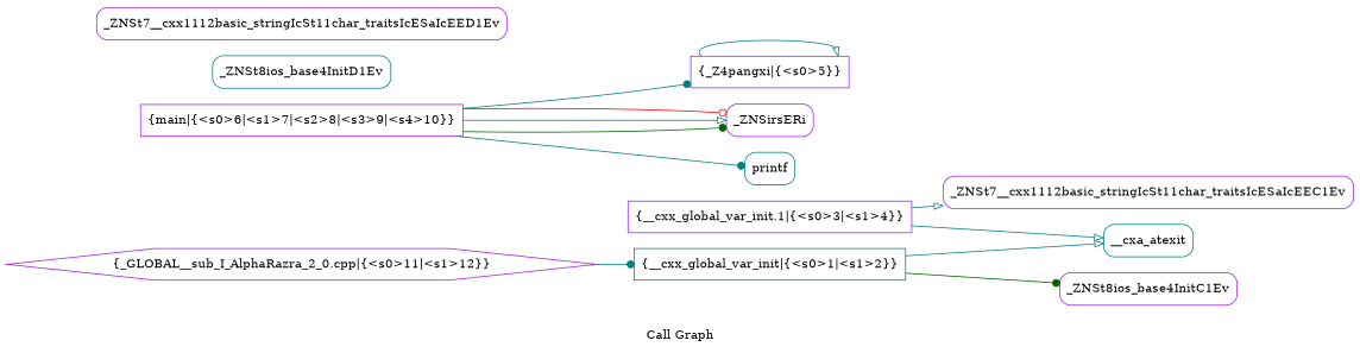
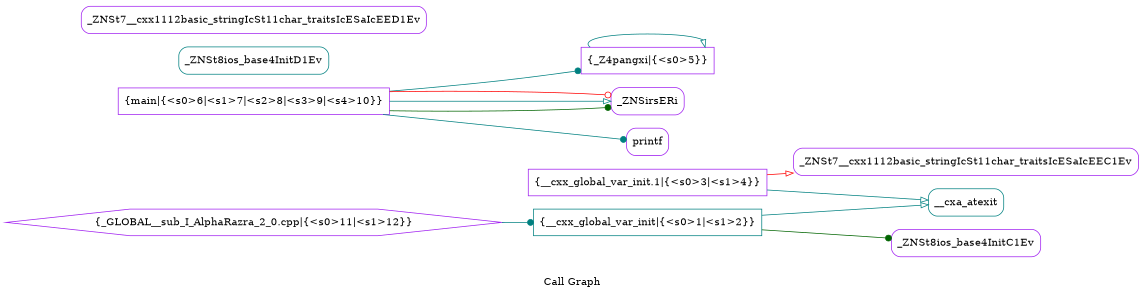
  digraph {
    label="Call Graph"
    rankdir=LR
    node [color=purple shape=Mrecord]
    edge [arrowhead=dot color=teal tailport=s0]
    n1 [color=teal label="{__cxx_global_var_init|{<s0>1|<s1>2}}" shape=box]
    n2 [label="{_ZNSt8ios_base4InitC1Ev}"]
    n3 [color=teal label="{__cxa_atexit}"]
    n4 [label="{_Z4pangxi|{<s0>5}}" shape=box]
    n5 [color=teal label="{_ZNSt8ios_base4InitD1Ev}"]
    n6 [label="{_ZNSirsERi}"]
    n7 [label="{__cxx_global_var_init.1|{<s0>3|<s1>4}}" shape=box]
    n8 [label="{_ZNSt7__cxx1112basic_stringIcSt11char_traitsIcESaIcEEC1Ev}"]
    n9 [label="{_GLOBAL__sub_I_AlphaRazra_2_0.cpp|{<s0>11|<s1>12}}" shape=hexagon]
    n10 [label="{_ZNSt7__cxx1112basic_stringIcSt11char_traitsIcESaIcEED1Ev}"]
    n11 [label="{main|{<s0>6|<s1>7|<s2>8|<s3>9|<s4>10}}" shape=box]
-   n12 [color=teal label="{printf}"]
+   n12 [label="{printf}"]
    n1 -> n2 [color=darkgreen]
    n1 -> n3 [arrowhead=onormal tailport=s1]
    n4 -> n4 [arrowhead=onormal]
    n7 -> n3 [arrowhead=onormal tailport=s1]
-   n7 -> n8 [arrowhead=onormal]
+   n7 -> n8 [arrowhead=onormal color=red]
    n9 -> n1
    n11 -> n4
    n11 -> n6 [color=darkgreen tailport=s1]
    n11 -> n6 [arrowhead=onormal tailport=s2]
    n11 -> n6 [arrowhead=odot color=red tailport=s3]
    n11 -> n12 [tailport=s4]
  }
